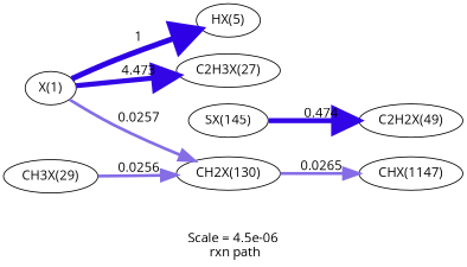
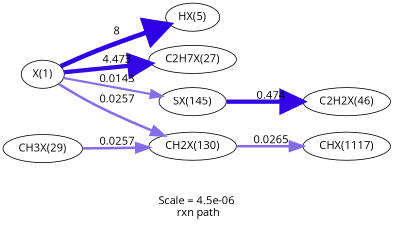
  digraph {
    fontname="Open Sans"
    label="Scale = 4.5e-06\l rxn path"
    rankdir=LR
    node [fontname="Open Sans"]
    edge [arrowsize=2.72 color="0.7, 0.526, 0.9" fontname="Open Sans" style="setlinewidth(5.44)"]
    n1 [label="X(1)"]
    n2 [label="HX(5)"]
-   n3 [label="C2H3X(27)"]
+   n3 [label="C2H7X(27)"]
    n4 [label="SX(145)"]
    n5 [label="CH2X(130)"]
-   n6 [label="C2H2X(49)"]
+   n6 [label="C2H2X(46)"]
    n7 [label="CH3X(29)"]
-   n8 [label="CHX(1147)"]
-   n1 -> n2 [arrowsize=3 color="0.7, 1.5, 0.9" label=" 1" style="setlinewidth(6)"]
+   n8 [label="CHX(1117)"]
+   n1 -> n2 [arrowsize=3 color="0.7, 1.5, 0.9" label=" 8" style="setlinewidth(6)"]
    n1 -> n3 [color="0.7, 0.973, 0.9" label=" 4.473"]
+   n1 -> n4 [arrowsize=1.4 color="0.7, 0.514, 0.9" label=" 0.0143" style="setlinewidth(2.79)"]
    n1 -> n5 [arrowsize=1.62 label=" 0.0257" style="setlinewidth(3.24)"]
    n4 -> n6 [color="0.7, 0.974, 0.9" label=" 0.474"]
    n5 -> n8 [arrowsize=1.63 color="0.7, 0.527, 0.9" label=" 0.0265" style="setlinewidth(3.26)"]
-   n7 -> n5 [arrowsize=1.62 label=" 0.0256" style="setlinewidth(3.24)"]
+   n7 -> n5 [arrowsize=1.62 label=" 0.0257" style="setlinewidth(3.24)"]
  }
